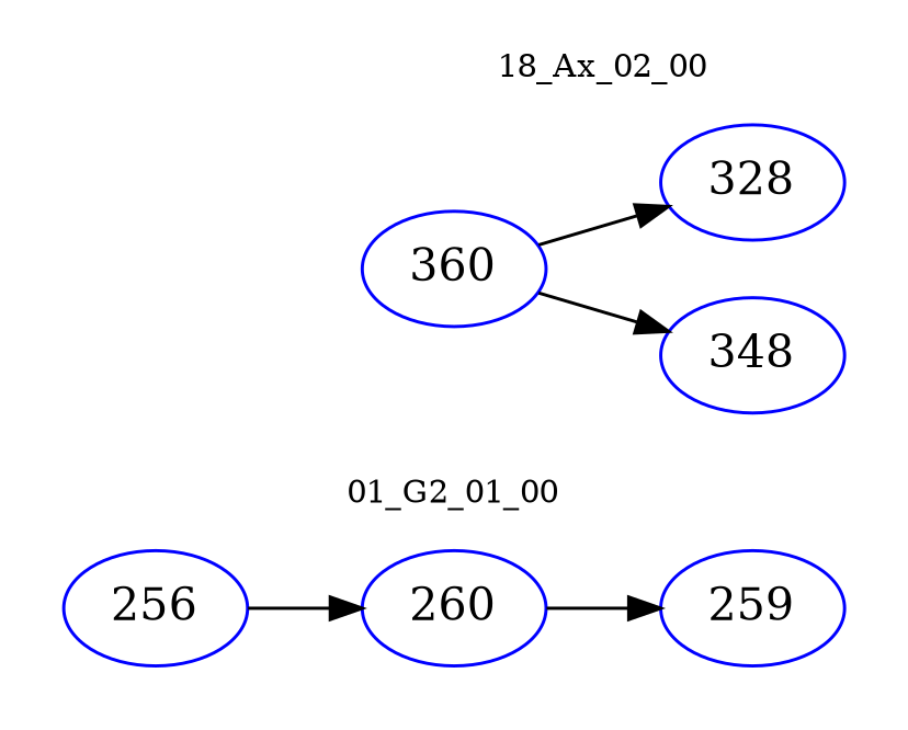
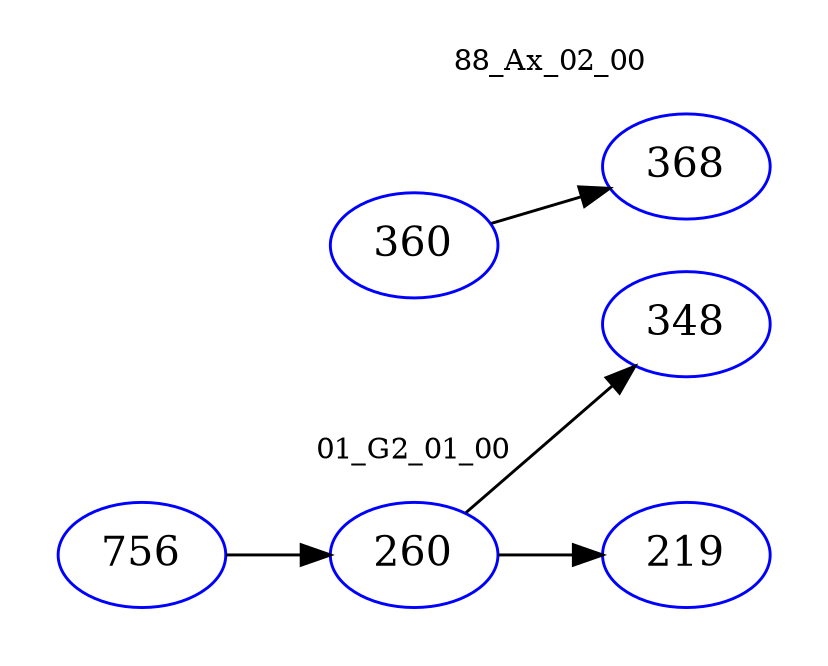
  digraph {
    rankdir=LR
    node [color=blue]
    edge [color=black]
    n1 [label=360]
    n2 [label=348]
-   n3 [label=328]
-   n4 [label=256]
+   n3 [label=368]
+   n4 [label=756]
    n5 [label=260]
-   n6 [label=259]
+   n6 [label=219]
    subgraph cluster_1 {
      color=white
      fontsize=10
-     label="18_Ax_02_00"
+     label="88_Ax_02_00"
      n1
      n2
      n3
    }
    subgraph cluster_2 {
      color=white
      fontsize=10
      label="01_G2_01_00"
      n4
      n5
      n6
    }
-   n1 -> n2
+   n5 -> n2
    n1 -> n3
    n4 -> n5
    n5 -> n6
  }
